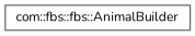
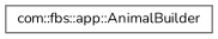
  digraph {
    rankdir=LR
    fontname=Nunito
-   n1 [color=grey40 fillcolor=white fontname=Nunito fontsize=10 height=0.2 label="com::fbs::fbs::AnimalBuilder" shape=box style=filled width=0.4]
+   n1 [color=grey40 fillcolor=white fontname=Nunito fontsize=10 height=0.2 label="com::fbs::app::AnimalBuilder" shape=box style=filled width=0.4]
  }
